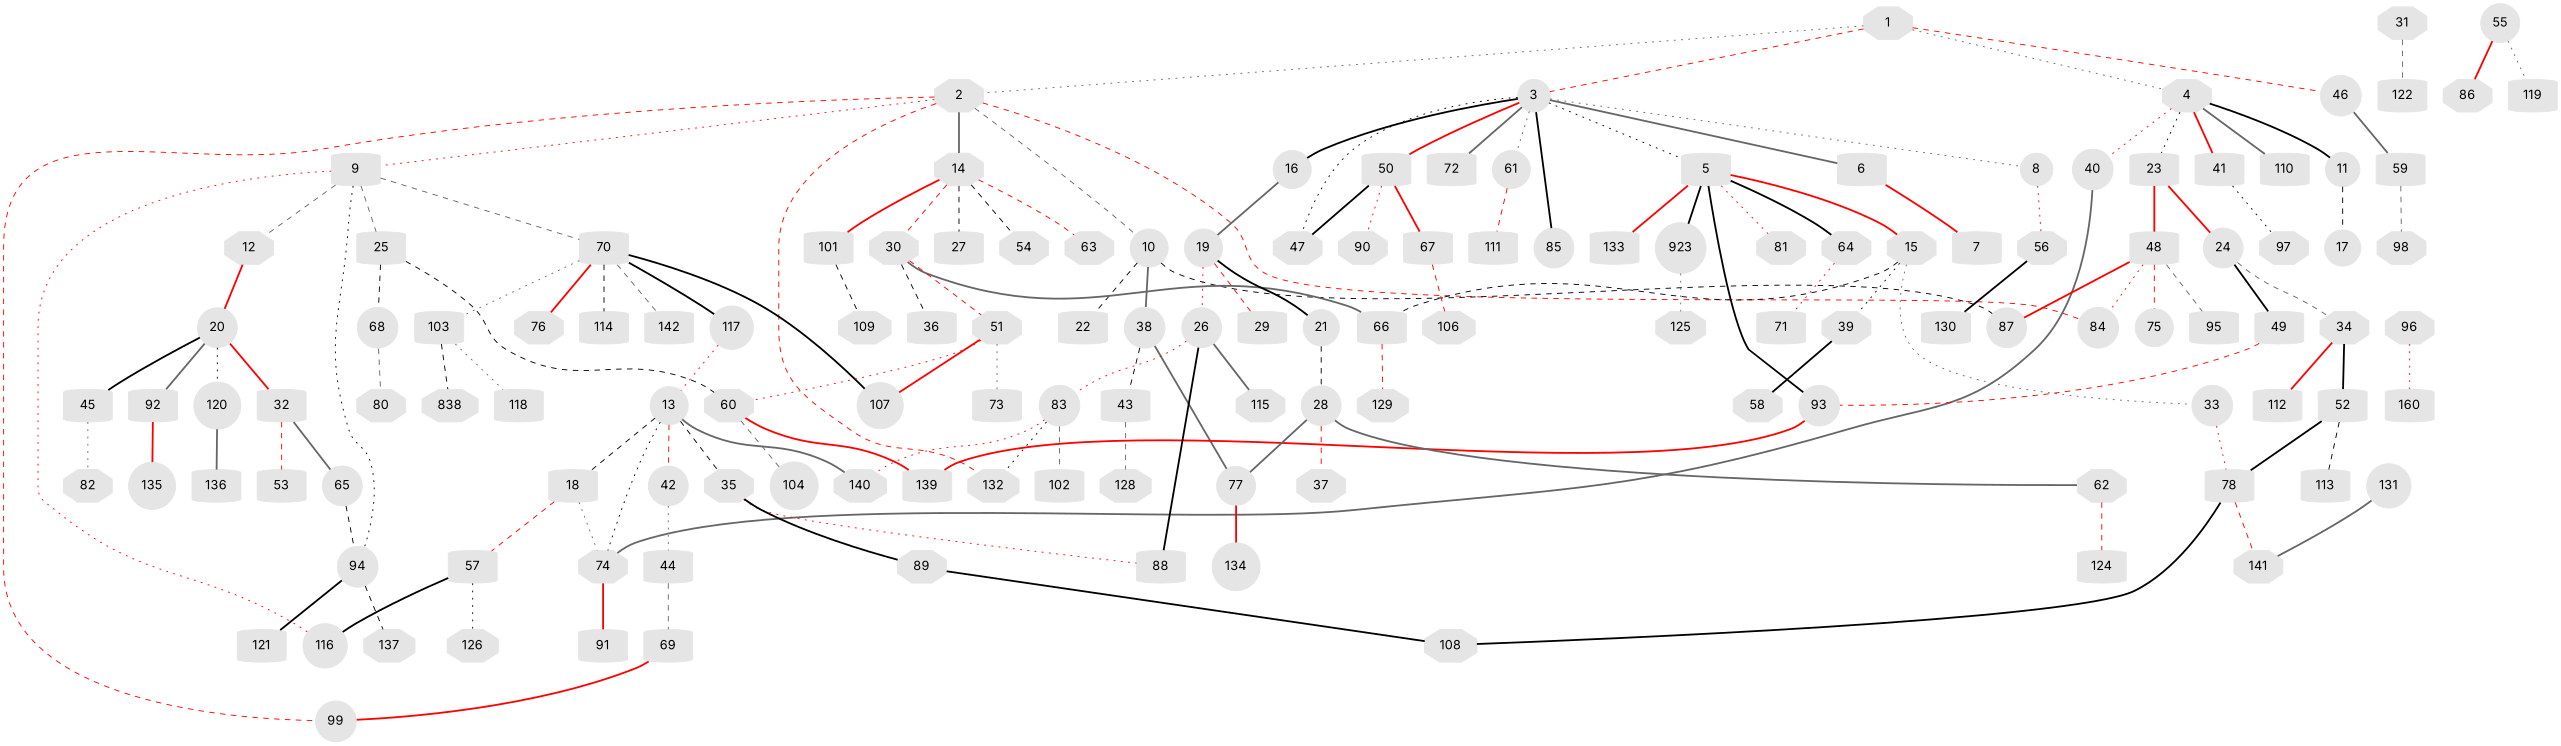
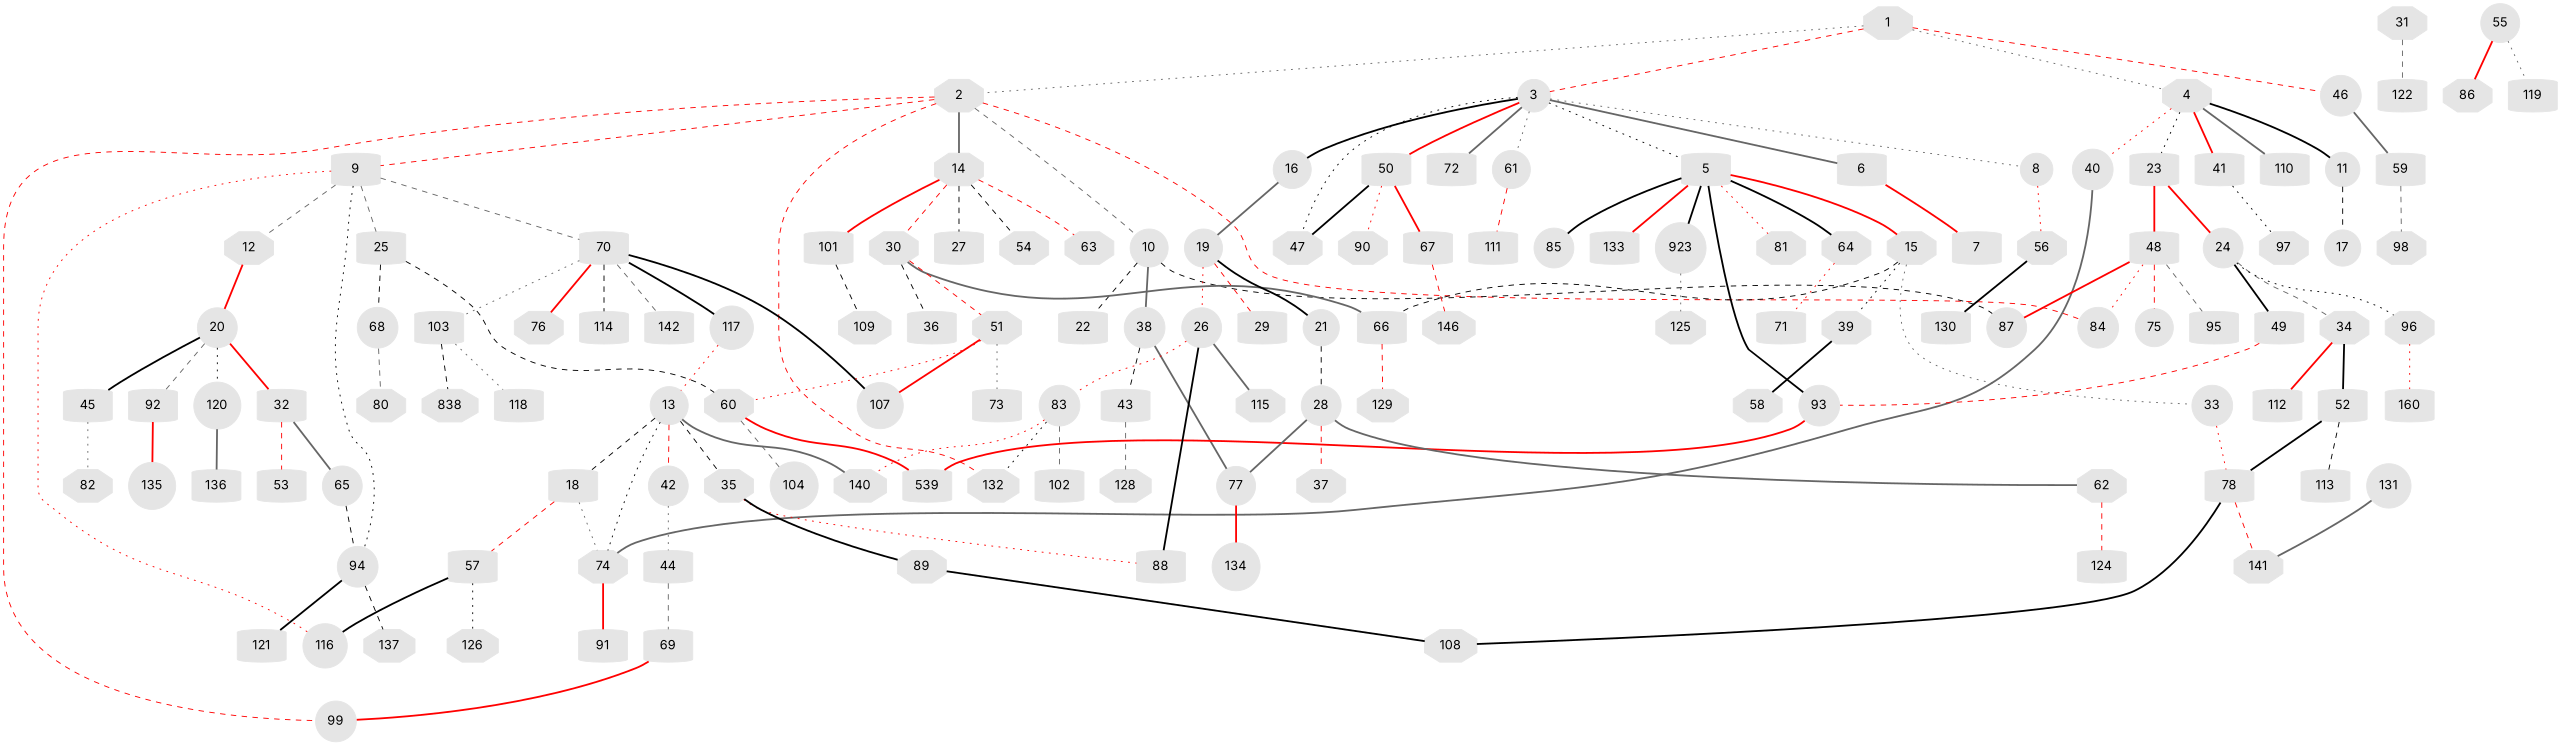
  graph {
    fontname=Inter
    node [color=gray90 fontname=Inter shape=cylinder style=filled]
    edge [color=red fontname=Inter style=bold]
    1 [shape=octagon]
    2 [shape=octagon]
    3 [shape=circle]
    4 [shape=octagon]
    46 [shape=circle]
    9
    10 [shape=circle]
    14 [shape=octagon]
    84 [shape=circle]
    99 [shape=circle]
    132 [shape=octagon]
    5
    6
    8 [shape=circle]
    16 [shape=circle]
    47 [shape=octagon]
    50
    61 [shape=circle]
    72
    85 [shape=circle]
    11 [shape=circle]
    23
    40 [shape=circle]
    41
    110
    59
    12 [shape=octagon]
    25
    70
    94 [shape=circle]
    116 [shape=circle]
    22
    38 [shape=circle]
    87 [shape=circle]
    27
    30 [shape=octagon]
    54 [shape=octagon]
    63 [shape=octagon]
    101
    15 [shape=octagon]
    64 [shape=octagon]
    81 [shape=octagon]
    93 [shape=circle]
    n44 [label=923 shape=circle]
    133
    7
    56 [shape=octagon]
    19 [shape=circle]
    67
    90 [shape=octagon]
    111
    17 [shape=circle]
    24 [shape=circle]
    48
    74 [shape=octagon]
    97 [shape=octagon]
    33 [shape=circle]
    39 [shape=octagon]
    66
    71
-   139
+   139 [label=539]
    125 [shape=octagon]
    130
    20 [shape=circle]
    60 [shape=octagon]
    68 [shape=circle]
    107 [shape=circle]
    76 [shape=octagon]
    103
    114
    117 [shape=circle]
    142
    121
    137 [shape=octagon]
    77 [shape=circle]
    43
    13 [shape=circle]
    18
    35 [shape=octagon]
    42 [shape=circle]
    140 [shape=octagon]
    32
    45
    92
    120 [shape=circle]
    57
    88
    89 [shape=octagon]
    44
    91
    36
    51 [shape=octagon]
    109 [shape=octagon]
    78
    58 [shape=octagon]
    129 [shape=octagon]
    21 [shape=circle]
    26 [shape=circle]
    29
    126 [shape=octagon]
    28 [shape=circle]
    83 [shape=circle]
    115 [shape=octagon]
    53
    65 [shape=circle]
    82 [shape=octagon]
    135 [shape=circle]
    136
    37 [shape=octagon]
    62 [shape=octagon]
    34 [shape=octagon]
    49
    96 [shape=octagon]
    75 [shape=circle]
    95
    52
    112
    n118 [label=160]
    104 [shape=circle]
    80 [shape=octagon]
    31 [shape=octagon]
    122
    102
    124
    134 [shape=circle]
    73
    108 [shape=octagon]
    141 [shape=octagon]
    113
    128 [shape=octagon]
    69
    98 [shape=octagon]
    55 [shape=circle]
    86 [shape=octagon]
    119
-   106 [shape=octagon]
+   106 [shape=octagon label=146]
    118
    n138 [label=838 shape=octagon]
    131 [shape=circle]
    1 -- 2 [color=gray40 style=dotted]
    1 -- 3 [style=dashed]
    1 -- 4 [color=gray40 style=dotted]
    1 -- 46 [style=dashed]
-   2 -- 9 [style=dotted]
+   2 -- 9 [style=dashed]
    2 -- 10 [color=gray40 style=dashed]
    2 -- 14 [color=gray40]
    2 -- 84 [style=dashed]
    2 -- 99 [style=dashed]
    2 -- 132 [style=dashed]
    3 -- 5 [color=black style=dotted]
    3 -- 6 [color=gray40]
    3 -- 8 [color=gray40 style=dotted]
    3 -- 16 [color=black]
    3 -- 47 [color=black style=dotted]
    3 -- 50
    3 -- 61 [color=gray40 style=dotted]
    3 -- 72 [color=gray40]
-   3 -- 85 [color=black]
+   5 -- 85 [color=black]
    4 -- 11 [color=black]
    4 -- 23 [color=black style=dotted]
    4 -- 40 [style=dotted]
    4 -- 41
    4 -- 110 [color=gray40]
    46 -- 59 [color=gray40]
    9 -- 12 [color=gray40 style=dashed]
    9 -- 25 [color=gray40 style=dashed]
    9 -- 70 [color=gray40 style=dashed]
    9 -- 94 [color=black style=dotted]
    9 -- 116 [style=dotted]
    10 -- 22 [color=black style=dashed]
    10 -- 38 [color=gray40]
    10 -- 87 [color=black style=dashed]
    14 -- 27 [color=black style=dashed]
    14 -- 30 [style=dashed]
    14 -- 54 [color=black style=dashed]
    14 -- 63 [style=dashed]
    14 -- 101
    5 -- 15
    5 -- 64 [color=black]
    5 -- 81 [style=dotted]
    5 -- 93 [color=black]
    5 -- n44 [color=black]
    5 -- 133
    6 -- 7
    8 -- 56 [style=dotted]
    16 -- 19 [color=gray40]
    50 -- 47 [color=black]
    50 -- 67
    50 -- 90 [style=dotted]
    61 -- 111 [style=dashed]
    11 -- 17 [color=black style=dashed]
    23 -- 24
    23 -- 48
    40 -- 74 [color=gray40]
    41 -- 97 [color=black style=dotted]
    59 -- 98 [color=gray40 style=dashed]
    12 -- 20
    25 -- 60 [color=black style=dashed]
    25 -- 68 [color=black style=dashed]
    70 -- 107 [color=black]
    70 -- 76
    70 -- 103 [color=gray40 style=dotted]
    70 -- 114 [color=black style=dashed]
    70 -- 117 [color=black]
    70 -- 142 [color=gray40 style=dashed]
    94 -- 121 [color=black]
    94 -- 137 [color=black style=dashed]
    38 -- 77 [color=gray40]
    38 -- 43 [color=black style=dashed]
    30 -- 66 [color=gray40]
    30 -- 36 [color=black style=dashed]
    30 -- 51 [style=dashed]
    101 -- 109 [color=black style=dashed]
    15 -- 33 [color=gray40 style=dotted]
    15 -- 39 [color=black style=dotted]
    15 -- 66 [color=black style=dashed]
    64 -- 71 [style=dotted]
    93 -- 139
    n44 -- 125 [color=gray40 style=dotted]
    56 -- 130 [color=black]
    19 -- 21 [color=black]
    19 -- 26 [style=dotted]
    19 -- 29 [style=dashed]
    67 -- 106 [style=dashed]
    24 -- 34 [color=gray40 style=dashed]
    24 -- 49 [color=black]
+   24 -- 96 [color=black style=dotted]
    48 -- 84 [style=dotted]
    48 -- 87
    48 -- 75 [style=dashed]
    48 -- 95 [color=gray40 style=dashed]
    74 -- 91
    33 -- 78 [style=dotted]
    39 -- 58 [color=black]
    66 -- 129 [style=dashed]
    20 -- 32
    20 -- 45 [color=black]
-   20 -- 92 [color=gray40]
+   20 -- 92 [color=gray40 style=dashed]
    20 -- 120 [color=black style=dotted]
    60 -- 139
    60 -- 104 [color=gray40 style=dashed]
    68 -- 80 [color=gray40 style=dashed]
    103 -- 118 [color=gray40 style=dotted]
    103 -- n138 [color=black style=dashed]
    117 -- 13 [style=dotted]
    77 -- 134
    43 -- 128 [color=gray40 style=dashed]
    13 -- 74 [color=black style=dotted]
    13 -- 18 [color=black style=dashed]
    13 -- 35 [color=black style=dashed]
    13 -- 42 [style=dashed]
    13 -- 140 [color=gray40]
    18 -- 74 [color=gray40 style=dotted]
    18 -- 57 [style=dashed]
    35 -- 88 [style=dotted]
    35 -- 89 [color=black]
    42 -- 44 [color=gray40 style=dotted]
    32 -- 53 [style=dashed]
    32 -- 65 [color=gray40]
    45 -- 82 [color=gray40 style=dotted]
    92 -- 135
    120 -- 136 [color=gray40]
    57 -- 116 [color=black]
    57 -- 126 [color=black style=dotted]
    89 -- 108 [color=black]
    44 -- 69 [color=gray40 style=dashed]
    51 -- 60 [style=dotted]
    51 -- 107
    51 -- 73 [color=gray40 style=dotted]
    78 -- 108 [color=black]
    78 -- 141 [style=dashed]
    21 -- 28 [color=black style=dashed]
    26 -- 88 [color=black]
    26 -- 83 [style=dotted]
    26 -- 115 [color=gray40]
    28 -- 77 [color=gray40]
    28 -- 37 [style=dashed]
    28 -- 62 [color=gray40]
    83 -- 132 [color=black style=dotted]
    83 -- 140 [style=dotted]
    83 -- 102 [color=gray40 style=dashed]
    65 -- 94 [color=black style=dashed]
    62 -- 124 [style=dashed]
    34 -- 52 [color=black]
    34 -- 112
    49 -- 93 [style=dashed]
    96 -- n118 [style=dotted]
    52 -- 78 [color=black]
    52 -- 113 [color=black style=dashed]
    31 -- 122 [color=gray40 style=dashed]
    69 -- 99
    55 -- 86
    55 -- 119 [color=gray40 style=dotted]
    131 -- 141 [color=gray40]
  }
